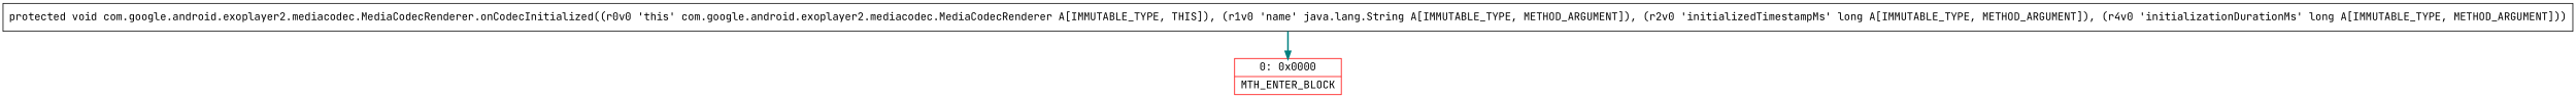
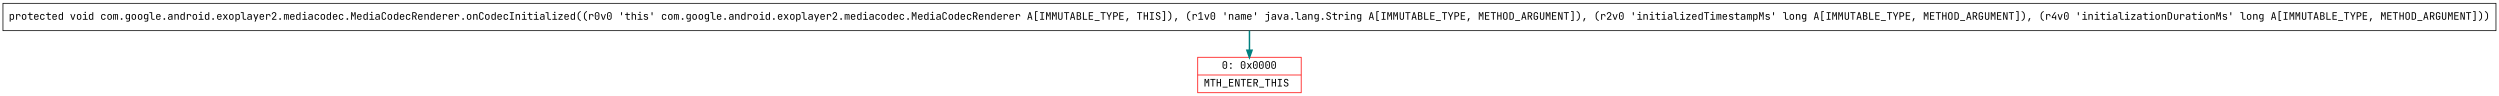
  digraph {
    fontname="JetBrains Mono"
    node [shape=record fontname="JetBrains Mono"]
-   n1 [color=red label="{0\:\ 0x0000|MTH_ENTER_BLOCK\l}"]
+   n1 [color=red label="{0\:\ 0x0000|MTH_ENTER_THIS\l}"]
    n2 [label="{protected void com.google.android.exoplayer2.mediacodec.MediaCodecRenderer.onCodecInitialized((r0v0 'this' com.google.android.exoplayer2.mediacodec.MediaCodecRenderer A[IMMUTABLE_TYPE, THIS]), (r1v0 'name' java.lang.String A[IMMUTABLE_TYPE, METHOD_ARGUMENT]), (r2v0 'initializedTimestampMs' long A[IMMUTABLE_TYPE, METHOD_ARGUMENT]), (r4v0 'initializationDurationMs' long A[IMMUTABLE_TYPE, METHOD_ARGUMENT])) }"]
    subgraph cluster_1 {
      label="R(0)"
    }
    n2 -> n1 [color=teal style=bold fontname="JetBrains Mono"]
  }
